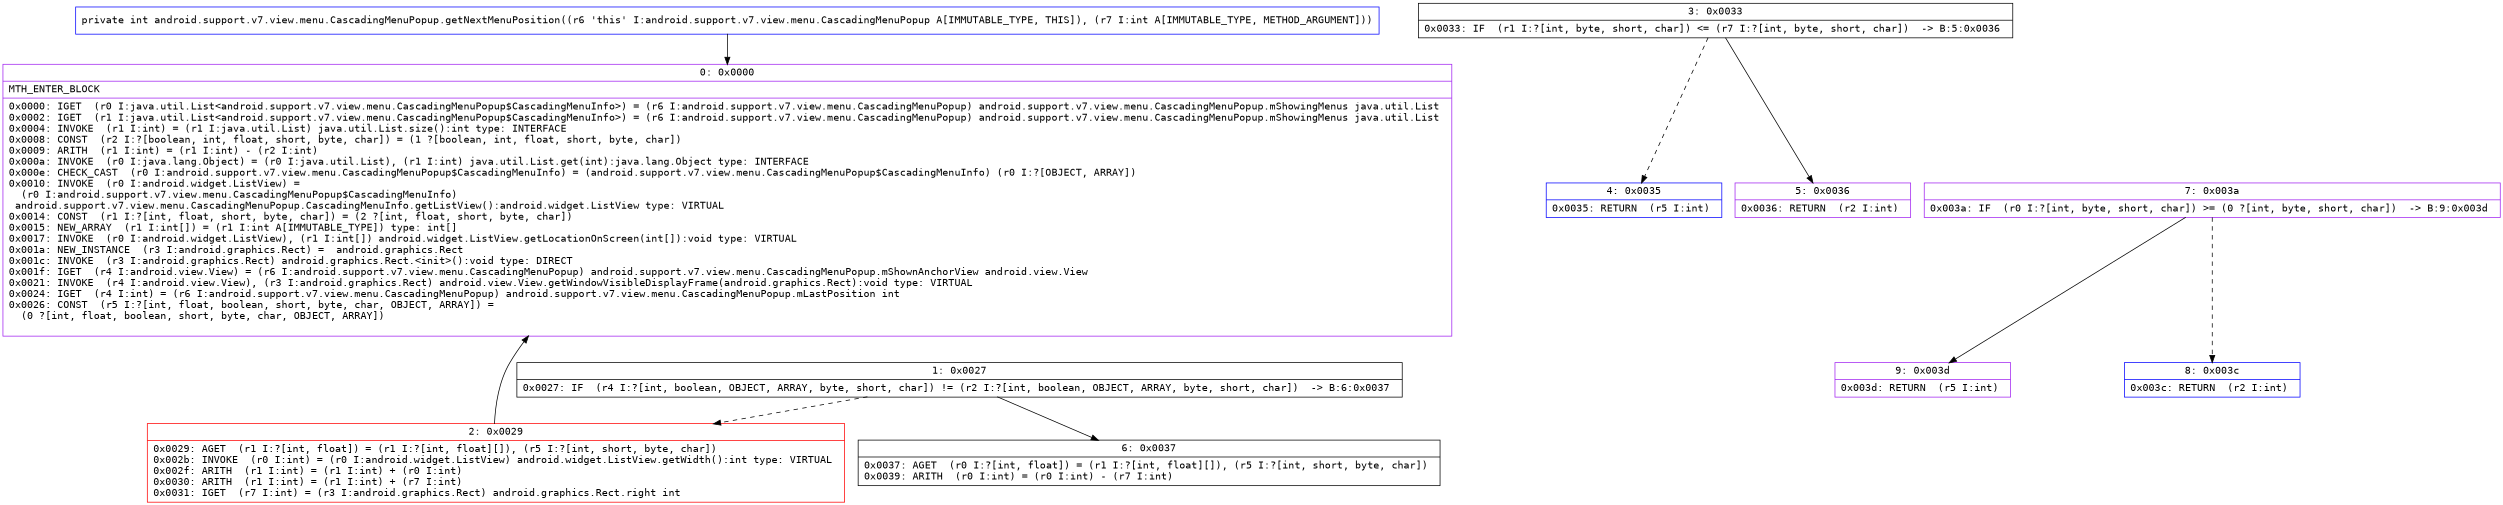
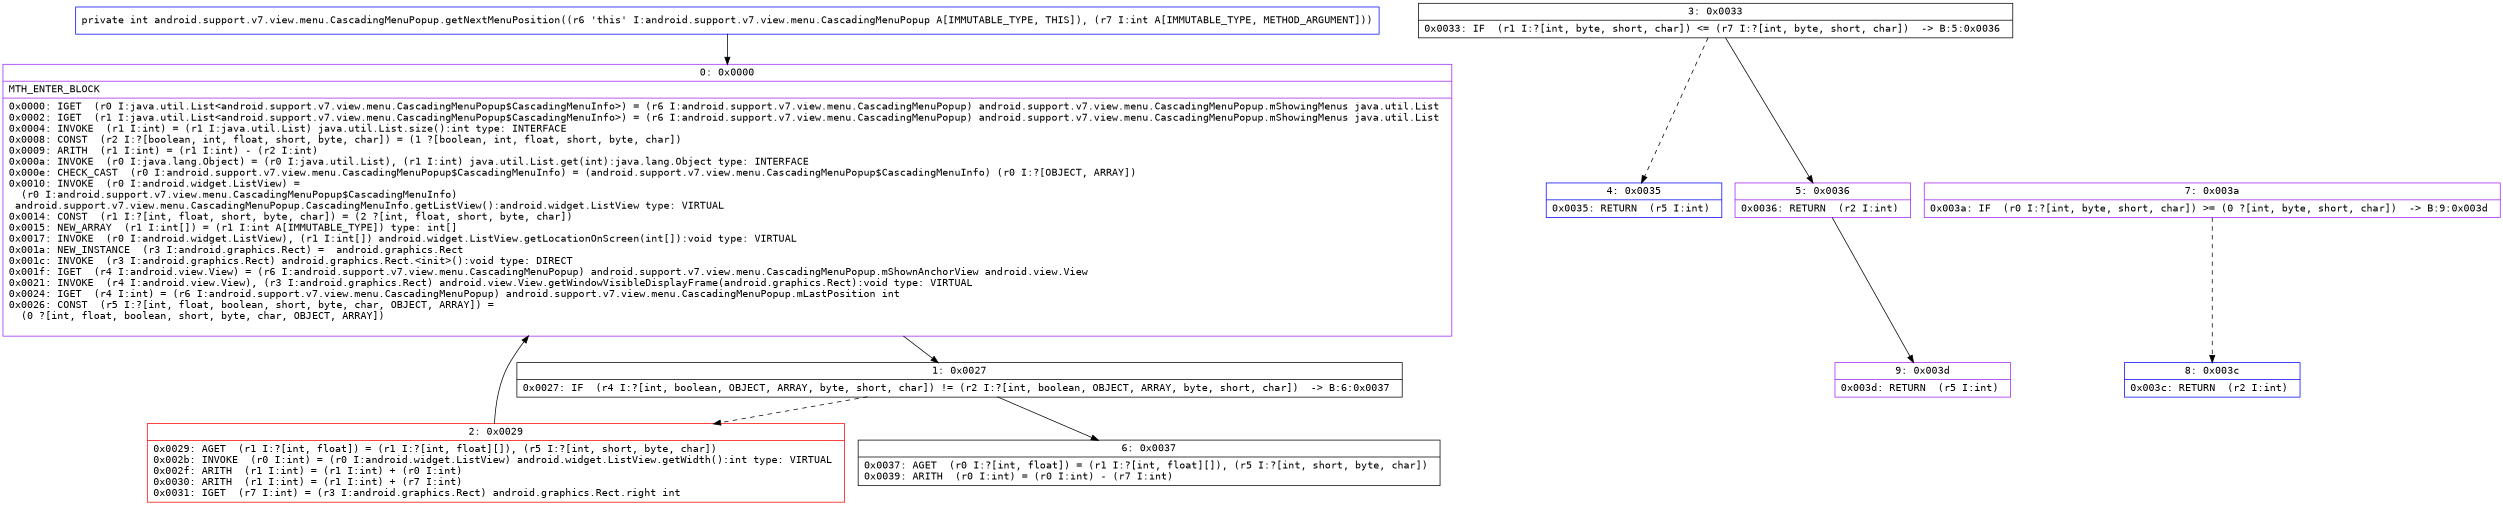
  digraph {
    fontname="DejaVu Sans Mono"
    node [color=purple fontname="DejaVu Sans Mono" shape=record]
    edge [fontname="DejaVu Sans Mono"]
    n1 [label="{0\:\ 0x0000|MTH_ENTER_BLOCK\l|0x0000: IGET  (r0 I:java.util.List\<android.support.v7.view.menu.CascadingMenuPopup$CascadingMenuInfo\>) = (r6 I:android.support.v7.view.menu.CascadingMenuPopup) android.support.v7.view.menu.CascadingMenuPopup.mShowingMenus java.util.List \l0x0002: IGET  (r1 I:java.util.List\<android.support.v7.view.menu.CascadingMenuPopup$CascadingMenuInfo\>) = (r6 I:android.support.v7.view.menu.CascadingMenuPopup) android.support.v7.view.menu.CascadingMenuPopup.mShowingMenus java.util.List \l0x0004: INVOKE  (r1 I:int) = (r1 I:java.util.List) java.util.List.size():int type: INTERFACE \l0x0008: CONST  (r2 I:?[boolean, int, float, short, byte, char]) = (1 ?[boolean, int, float, short, byte, char]) \l0x0009: ARITH  (r1 I:int) = (r1 I:int) \- (r2 I:int) \l0x000a: INVOKE  (r0 I:java.lang.Object) = (r0 I:java.util.List), (r1 I:int) java.util.List.get(int):java.lang.Object type: INTERFACE \l0x000e: CHECK_CAST  (r0 I:android.support.v7.view.menu.CascadingMenuPopup$CascadingMenuInfo) = (android.support.v7.view.menu.CascadingMenuPopup$CascadingMenuInfo) (r0 I:?[OBJECT, ARRAY]) \l0x0010: INVOKE  (r0 I:android.widget.ListView) = \l  (r0 I:android.support.v7.view.menu.CascadingMenuPopup$CascadingMenuInfo)\l android.support.v7.view.menu.CascadingMenuPopup.CascadingMenuInfo.getListView():android.widget.ListView type: VIRTUAL \l0x0014: CONST  (r1 I:?[int, float, short, byte, char]) = (2 ?[int, float, short, byte, char]) \l0x0015: NEW_ARRAY  (r1 I:int[]) = (r1 I:int A[IMMUTABLE_TYPE]) type: int[] \l0x0017: INVOKE  (r0 I:android.widget.ListView), (r1 I:int[]) android.widget.ListView.getLocationOnScreen(int[]):void type: VIRTUAL \l0x001a: NEW_INSTANCE  (r3 I:android.graphics.Rect) =  android.graphics.Rect \l0x001c: INVOKE  (r3 I:android.graphics.Rect) android.graphics.Rect.\<init\>():void type: DIRECT \l0x001f: IGET  (r4 I:android.view.View) = (r6 I:android.support.v7.view.menu.CascadingMenuPopup) android.support.v7.view.menu.CascadingMenuPopup.mShownAnchorView android.view.View \l0x0021: INVOKE  (r4 I:android.view.View), (r3 I:android.graphics.Rect) android.view.View.getWindowVisibleDisplayFrame(android.graphics.Rect):void type: VIRTUAL \l0x0024: IGET  (r4 I:int) = (r6 I:android.support.v7.view.menu.CascadingMenuPopup) android.support.v7.view.menu.CascadingMenuPopup.mLastPosition int \l0x0026: CONST  (r5 I:?[int, float, boolean, short, byte, char, OBJECT, ARRAY]) = \l  (0 ?[int, float, boolean, short, byte, char, OBJECT, ARRAY])\l \l}"]
    n2 [color=black label="{1\:\ 0x0027|0x0027: IF  (r4 I:?[int, boolean, OBJECT, ARRAY, byte, short, char]) != (r2 I:?[int, boolean, OBJECT, ARRAY, byte, short, char])  \-\> B:6:0x0037 \l}"]
    n3 [color=red label="{2\:\ 0x0029|0x0029: AGET  (r1 I:?[int, float]) = (r1 I:?[int, float][]), (r5 I:?[int, short, byte, char]) \l0x002b: INVOKE  (r0 I:int) = (r0 I:android.widget.ListView) android.widget.ListView.getWidth():int type: VIRTUAL \l0x002f: ARITH  (r1 I:int) = (r1 I:int) + (r0 I:int) \l0x0030: ARITH  (r1 I:int) = (r1 I:int) + (r7 I:int) \l0x0031: IGET  (r7 I:int) = (r3 I:android.graphics.Rect) android.graphics.Rect.right int \l}"]
    n4 [color=black label="{6\:\ 0x0037|0x0037: AGET  (r0 I:?[int, float]) = (r1 I:?[int, float][]), (r5 I:?[int, short, byte, char]) \l0x0039: ARITH  (r0 I:int) = (r0 I:int) \- (r7 I:int) \l}"]
    n5 [color=black label="{3\:\ 0x0033|0x0033: IF  (r1 I:?[int, byte, short, char]) \<= (r7 I:?[int, byte, short, char])  \-\> B:5:0x0036 \l}"]
    n6 [color=blue label="{4\:\ 0x0035|0x0035: RETURN  (r5 I:int) \l}"]
    n7 [label="{5\:\ 0x0036|0x0036: RETURN  (r2 I:int) \l}"]
    n8 [label="{7\:\ 0x003a|0x003a: IF  (r0 I:?[int, byte, short, char]) \>= (0 ?[int, byte, short, char])  \-\> B:9:0x003d \l}"]
    n9 [color=blue label="{8\:\ 0x003c|0x003c: RETURN  (r2 I:int) \l}"]
    n10 [label="{9\:\ 0x003d|0x003d: RETURN  (r5 I:int) \l}"]
    n11 [color=blue label="{private int android.support.v7.view.menu.CascadingMenuPopup.getNextMenuPosition((r6 'this' I:android.support.v7.view.menu.CascadingMenuPopup A[IMMUTABLE_TYPE, THIS]), (r7 I:int A[IMMUTABLE_TYPE, METHOD_ARGUMENT])) }"]
+   n1 -> n2
    n2 -> n3 [style=dashed]
    n2 -> n4
    n3 -> n1
    n5 -> n6 [style=dashed]
    n5 -> n7
    n8 -> n9 [style=dashed]
-   n8 -> n10
+   n7 -> n10
    n11 -> n1
  }
